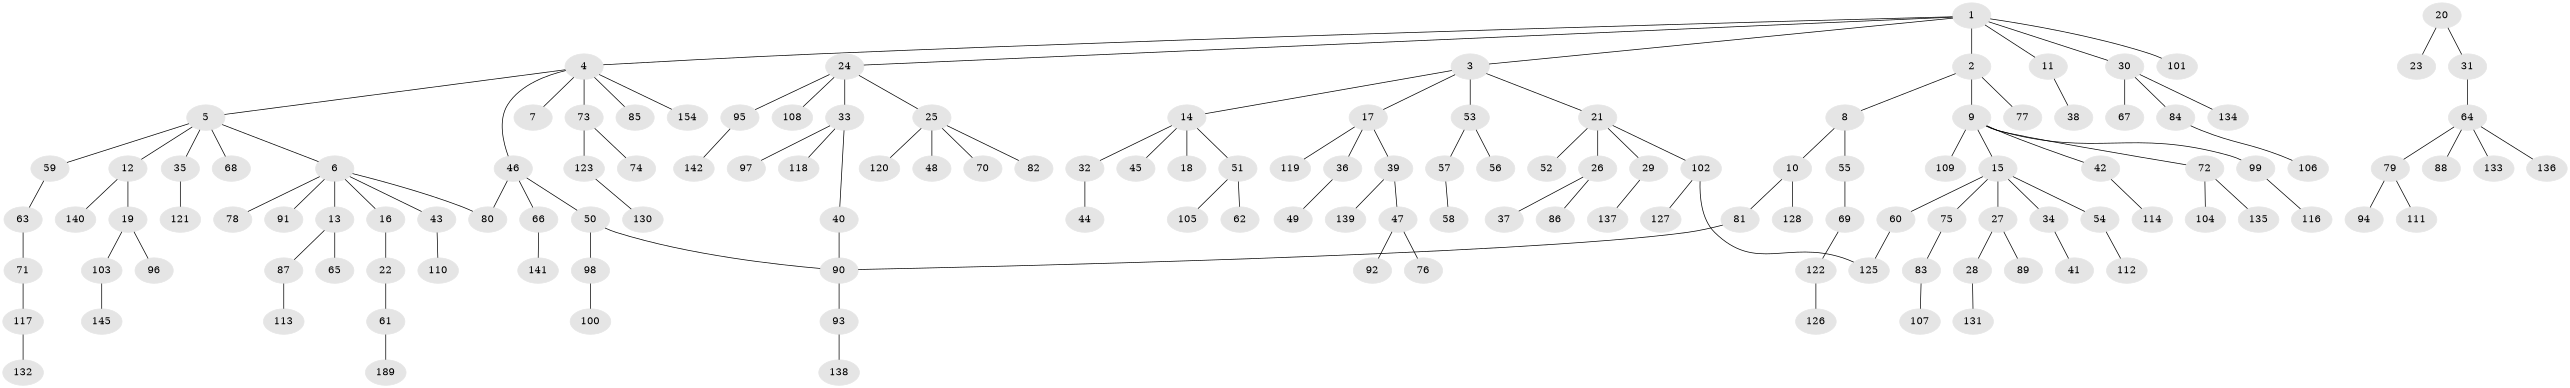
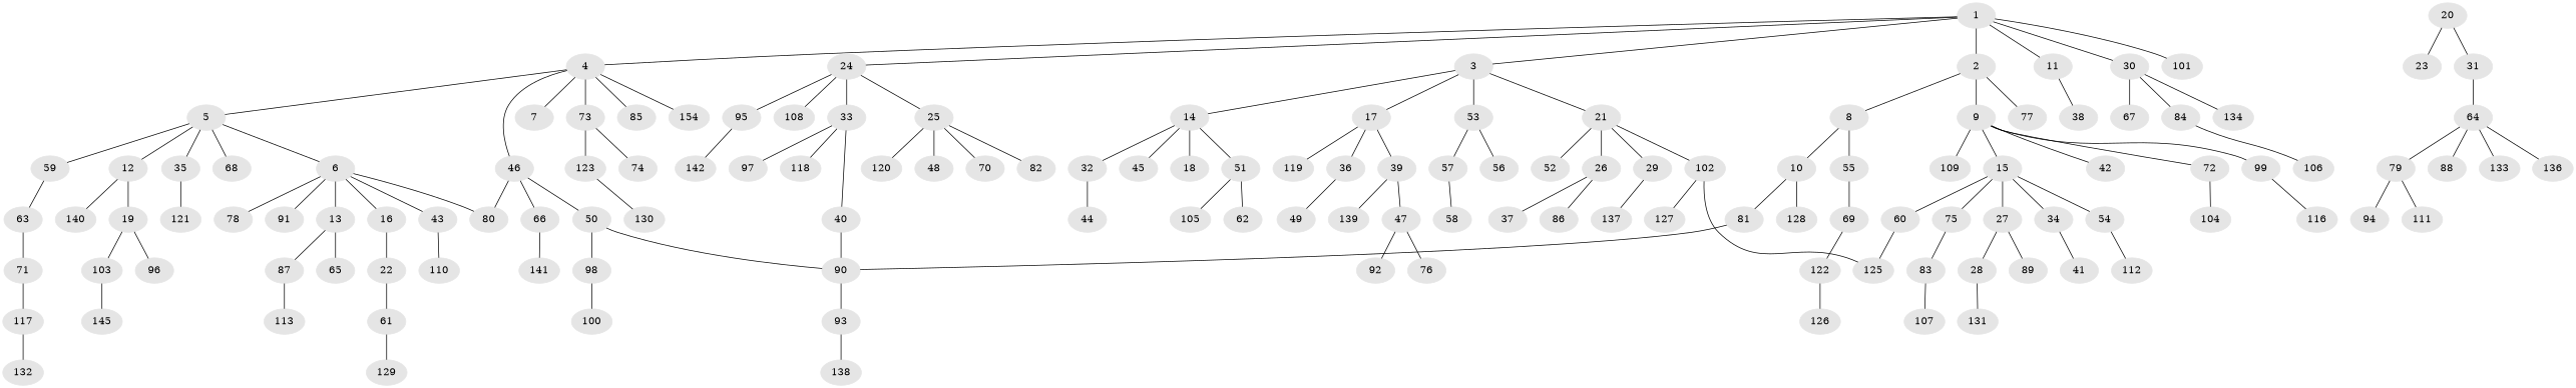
  graph {
    node [color=gray90 style=filled]
    1
    2
    3
    4
    11
    24
    30
    101
    8
    9
    77
    14
    17
    21
    53
    5
    7
    46
    73
    85
    n21 [label=154]
    38
    25
    33
    95
    108
    67
    84
    134
    10
    55
    15
    42
    72
    99
    109
    18
    32
    45
    51
    36
    39
    119
    26
    29
    52
    102
    56
    57
    6
    12
    35
    59
    68
    50
    66
    80
    74
    123
    13
    16
    43
    78
    91
    19
    140
    121
    63
    65
    87
    22
    20
    23
    31
    110
    81
    128
    69
    27
    34
    54
    60
    75
-   114
    104
-   135
    116
    90
    96
    103
    113
    44
    62
    105
    28
    89
    41
    112
    125
    83
    61
    49
    47
    139
    n105 [label=145]
    64
    37
    86
    137
    127
-   129 [label=189]
+   129
    48
    70
    82
    120
    40
    97
    118
    142
    131
    106
    79
    88
    133
    136
    76
    92
    93
    98
    141
    100
    58
    122
    71
    117
    94
    111
    126
    132
    130
    107
    138
    1 -- 2
    1 -- 3
    1 -- 4
    1 -- 11
    1 -- 24
    1 -- 30
    1 -- 101
    2 -- 8
    2 -- 9
    2 -- 77
    3 -- 14
    3 -- 17
    3 -- 21
    3 -- 53
    4 -- 5
    4 -- 7
    4 -- 46
    4 -- 73
    4 -- 85
    4 -- n21
    11 -- 38
    24 -- 25
    24 -- 33
    24 -- 95
    24 -- 108
    30 -- 67
    30 -- 84
    30 -- 134
    8 -- 10
    8 -- 55
    9 -- 15
    9 -- 42
    9 -- 72
    9 -- 99
    9 -- 109
    14 -- 18
    14 -- 32
    14 -- 45
    14 -- 51
    17 -- 36
    17 -- 39
    17 -- 119
    21 -- 26
    21 -- 29
    21 -- 52
    21 -- 102
    53 -- 56
    53 -- 57
    5 -- 6
    5 -- 12
    5 -- 35
    5 -- 59
    5 -- 68
    46 -- 50
    46 -- 66
    46 -- 80
    73 -- 74
    73 -- 123
    25 -- 48
    25 -- 70
    25 -- 82
    25 -- 120
    33 -- 40
    33 -- 97
    33 -- 118
    95 -- 142
    84 -- 106
    10 -- 81
    10 -- 128
    55 -- 69
    15 -- 27
    15 -- 34
    15 -- 54
    15 -- 60
    15 -- 75
-   42 -- 114
    72 -- 104
-   72 -- 135
    99 -- 116
    32 -- 44
    51 -- 62
    51 -- 105
    36 -- 49
    39 -- 47
    39 -- 139
    26 -- 37
    26 -- 86
    29 -- 137
    102 -- 125
    102 -- 127
    57 -- 58
    6 -- 80
    6 -- 13
    6 -- 16
    6 -- 43
    6 -- 78
    6 -- 91
    12 -- 19
    12 -- 140
    35 -- 121
    59 -- 63
    50 -- 90
    50 -- 98
    66 -- 141
    123 -- 130
    13 -- 65
    13 -- 87
    16 -- 22
    43 -- 110
    19 -- 96
    19 -- 103
    63 -- 71
    87 -- 113
    22 -- 61
    20 -- 23
    20 -- 31
    31 -- 64
    81 -- 90
    69 -- 122
    27 -- 28
    27 -- 89
    34 -- 41
    54 -- 112
    60 -- 125
    75 -- 83
    90 -- 93
    103 -- n105
    28 -- 131
    83 -- 107
    61 -- 129
    47 -- 76
    47 -- 92
    64 -- 79
    64 -- 88
    64 -- 133
    64 -- 136
    40 -- 90
    79 -- 94
    79 -- 111
    93 -- 138
    98 -- 100
    122 -- 126
    71 -- 117
    117 -- 132
  }
